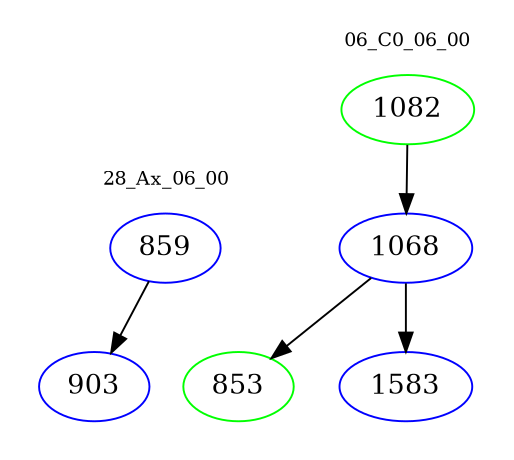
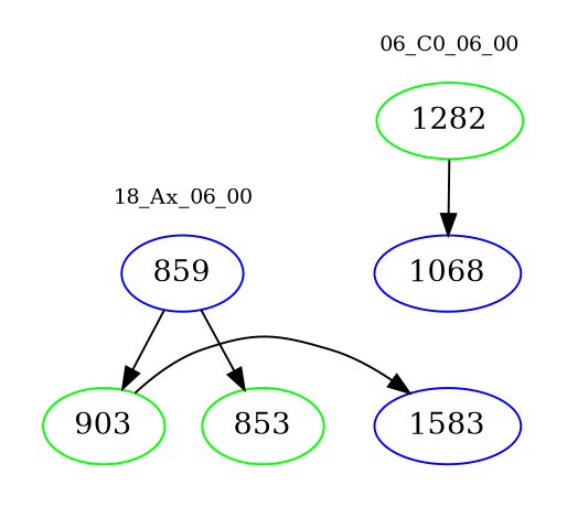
  digraph {
    node [color=blue]
    edge [color=black]
    n1 [label=859]
    n2 [color=green label=853]
-   n3 [label=903]
+   n3 [color=green label=903]
    n4 [label=1068]
    n5 [label=1583]
-   n6 [color=green label=1082]
+   n6 [color=green label=1282]
    subgraph cluster_1 {
      color=white
      fontsize=10
-     label="28_Ax_06_00"
+     label="18_Ax_06_00"
      n1
      n2
      n3
    }
    subgraph cluster_2 {
      color=white
      fontsize=10
      label="06_C0_06_00"
      n4
      n5
      n6
    }
-   n4 -> n2
+   n1 -> n2
    n1 -> n3
-   n4 -> n5
+   n3 -> n5
    n6 -> n4
  }
